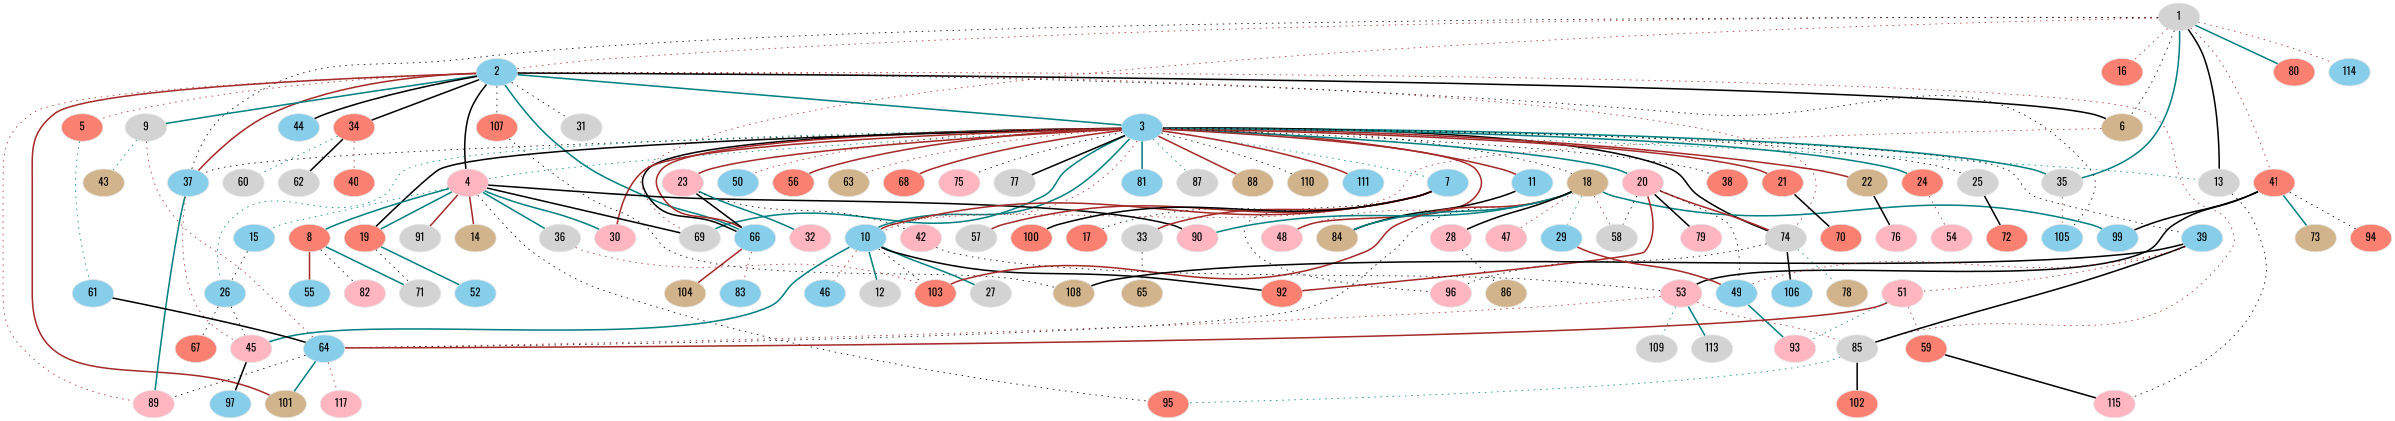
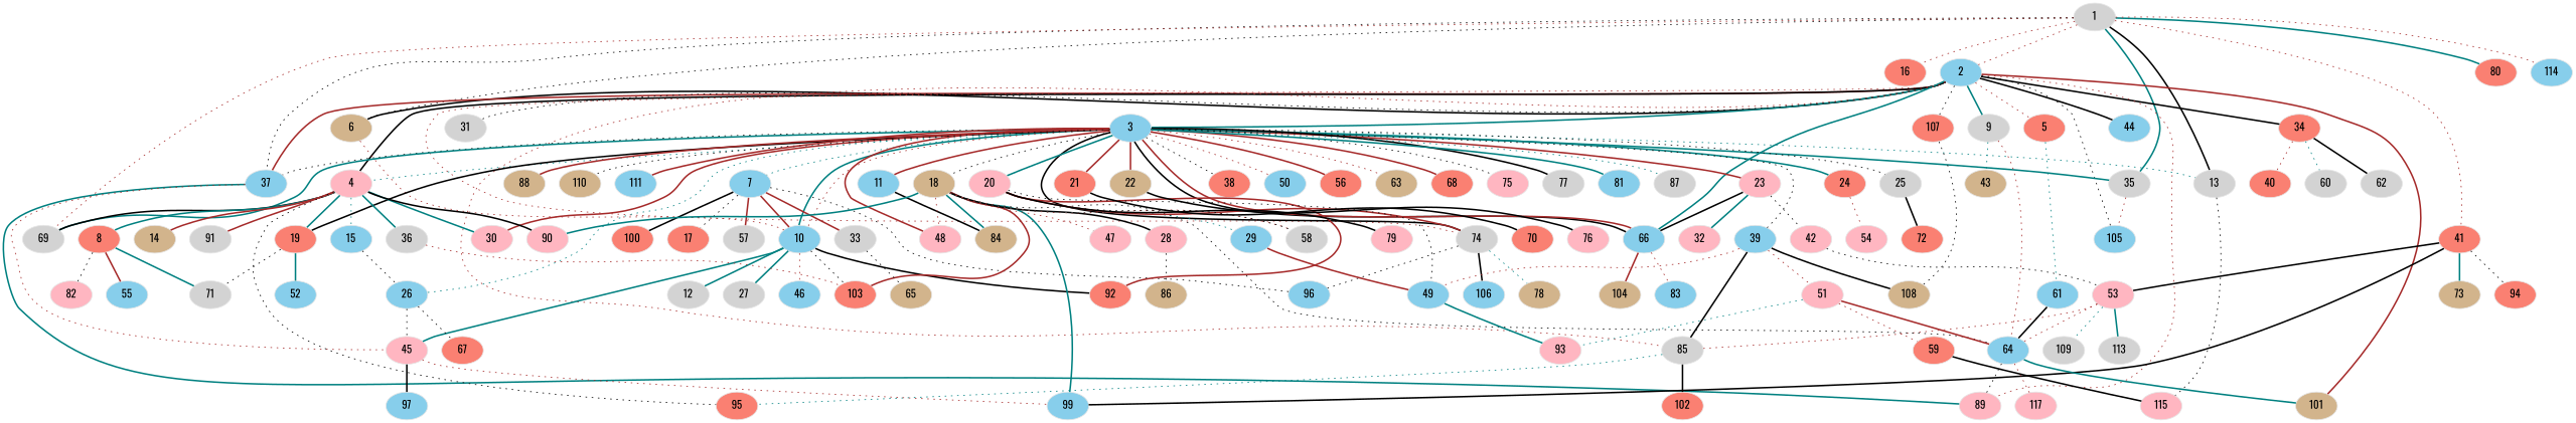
  graph {
    fontname=Oswald
    node [color=gray90 fillcolor=skyblue fontname=Oswald style=filled]
    edge [color=black fontname=Oswald style=bold]
    1 [fillcolor=lightgrey]
    2
    6 [fillcolor=tan]
    13 [fillcolor=lightgrey]
    16 [fillcolor=salmon]
    35 [fillcolor=lightgrey]
    37
    41 [fillcolor=salmon]
    69 [fillcolor=lightgrey]
    80 [fillcolor=salmon]
    114
    3
    4 [fillcolor=lightpink]
    5 [fillcolor=salmon]
    9 [fillcolor=lightgrey]
    31 [fillcolor=lightgrey]
    34 [fillcolor=salmon]
    44
    66
    74 [fillcolor=lightgrey]
    85 [fillcolor=lightgrey]
    89 [fillcolor=lightpink]
    101 [fillcolor=tan]
    105
    107 [fillcolor=salmon]
    10
    115 [fillcolor=lightpink]
    45 [fillcolor=lightpink]
    99
    53 [fillcolor=lightpink]
    73 [fillcolor=tan]
    94 [fillcolor=salmon]
    7
    11
    18 [fillcolor=tan]
    19 [fillcolor=salmon]
    20 [fillcolor=lightpink]
    21 [fillcolor=salmon]
    22 [fillcolor=tan]
    23 [fillcolor=lightpink]
    24 [fillcolor=salmon]
    25 [fillcolor=lightgrey]
    26
    30 [fillcolor=lightpink]
    38 [fillcolor=salmon]
    39
    48 [fillcolor=lightpink]
    50
    56 [fillcolor=salmon]
    63 [fillcolor=tan]
    68 [fillcolor=salmon]
    75 [fillcolor=lightpink]
    77 [fillcolor=lightgrey]
    81
    87 [fillcolor=lightgrey]
    88 [fillcolor=tan]
    110 [fillcolor=tan]
    111
    8 [fillcolor=salmon]
    14 [fillcolor=tan]
    15
    36 [fillcolor=lightgrey]
    90 [fillcolor=lightpink]
    91 [fillcolor=lightgrey]
    95 [fillcolor=salmon]
    61
    43 [fillcolor=tan]
    64
    40 [fillcolor=salmon]
    60 [fillcolor=lightgrey]
    62 [fillcolor=lightgrey]
    83
    104 [fillcolor=tan]
-   96 [fillcolor=lightpink]
+   96
    78 [fillcolor=tan]
    106
    102 [fillcolor=salmon]
    108 [fillcolor=tan]
    17 [fillcolor=salmon]
    33 [fillcolor=lightgrey]
    57 [fillcolor=lightgrey]
    100 [fillcolor=salmon]
    12 [fillcolor=lightgrey]
    27 [fillcolor=lightgrey]
    46
    92 [fillcolor=salmon]
    103 [fillcolor=salmon]
    84 [fillcolor=tan]
    28 [fillcolor=lightpink]
    29
    47 [fillcolor=lightpink]
    58 [fillcolor=lightgrey]
    71 [fillcolor=lightgrey]
    52
    49
    79 [fillcolor=lightpink]
    70 [fillcolor=salmon]
    76 [fillcolor=lightpink]
    32 [fillcolor=lightpink]
    42 [fillcolor=lightpink]
    54 [fillcolor=lightpink]
    72 [fillcolor=salmon]
    67 [fillcolor=salmon]
    51 [fillcolor=lightpink]
    55
    82 [fillcolor=lightpink]
    65 [fillcolor=tan]
    n108 [fillcolor=lightpink label=117]
    97
    86 [fillcolor=tan]
    93 [fillcolor=lightpink]
    59 [fillcolor=salmon]
    109 [fillcolor=lightgrey]
    113 [fillcolor=lightgrey]
    1 -- 2 [color=brown style=dotted]
    1 -- 6 [style=dotted]
    1 -- 13
    1 -- 16 [color=brown style=dotted]
    1 -- 35 [color=teal]
    1 -- 37 [style=dotted]
    1 -- 41 [color=brown style=dotted]
    1 -- 69 [color=brown style=dotted]
    1 -- 80 [color=teal]
    1 -- 114 [color=brown style=dotted]
    2 -- 6
    2 -- 37 [color=brown]
    2 -- 3 [color=teal]
    2 -- 4
    2 -- 5 [color=brown style=dotted]
    2 -- 9 [color=teal]
    2 -- 31 [style=dotted]
    2 -- 34
    2 -- 44
    2 -- 66 [color=teal]
    2 -- 74 [color=brown style=dotted]
    2 -- 85 [color=brown style=dotted]
    2 -- 89 [color=brown style=dotted]
    2 -- 101 [color=brown]
    2 -- 105 [style=dotted]
    2 -- 107 [style=dotted]
    6 -- 10 [color=brown style=dotted]
    13 -- 115 [style=dotted]
    35 -- 105 [color=brown style=dotted]
    37 -- 89 [color=teal]
    37 -- 45 [color=brown style=dotted]
    41 -- 99
    41 -- 53
    41 -- 73 [color=teal]
    41 -- 94 [style=dotted]
    3 -- 13 [color=teal style=dotted]
    3 -- 35 [color=teal]
    3 -- 37 [style=dotted]
    3 -- 69 [color=teal]
    3 -- 4 [color=teal style=dotted]
    3 -- 66
    3 -- 66 [color=brown]
    3 -- 74
    3 -- 10 [color=teal]
    3 -- 10 [color=brown style=dotted]
    3 -- 7 [color=teal style=dotted]
    3 -- 11 [color=brown]
    3 -- 18 [style=dotted]
    3 -- 19
    3 -- 20 [color=teal]
    3 -- 21 [color=brown]
    3 -- 22 [color=brown]
    3 -- 23 [color=brown]
    3 -- 24 [color=teal]
    3 -- 25 [style=dotted]
    3 -- 26 [color=teal style=dotted]
    3 -- 30 [color=brown]
    3 -- 38 [style=dotted]
    3 -- 39 [style=dotted]
    3 -- 48 [color=brown]
    3 -- 50 [color=brown style=dotted]
    3 -- 56 [color=brown]
    3 -- 63 [color=brown style=dotted]
    3 -- 68 [color=brown]
    3 -- 75 [style=dotted]
    3 -- 77
    3 -- 81 [color=teal]
    3 -- 87 [color=teal style=dotted]
    3 -- 88 [color=brown]
    3 -- 110 [style=dotted]
    3 -- 111 [color=brown]
    4 -- 69
    4 -- 19 [color=teal]
    4 -- 30 [color=teal]
    4 -- 8 [color=teal]
    4 -- 14 [color=brown]
    4 -- 15 [color=teal style=dotted]
    4 -- 36 [color=teal]
    4 -- 90
    4 -- 91 [color=brown]
    4 -- 95 [style=dotted]
    5 -- 61 [color=teal style=dotted]
    9 -- 43 [color=teal style=dotted]
    9 -- 64 [color=brown style=dotted]
    34 -- 40 [color=brown style=dotted]
    34 -- 60 [color=teal style=dotted]
    34 -- 62
    66 -- 83 [color=brown style=dotted]
    66 -- 104 [color=brown]
    74 -- 96 [style=dotted]
    74 -- 78 [color=teal style=dotted]
    74 -- 106
    85 -- 95 [color=teal style=dotted]
    85 -- 102
    107 -- 108 [style=dotted]
    10 -- 45 [color=teal]
    10 -- 12 [color=teal]
    10 -- 27 [color=teal]
    10 -- 46 [color=brown style=dotted]
    10 -- 92
    10 -- 103 [style=dotted]
+   45 -- 99 [color=brown style=dotted]
    45 -- 97
    53 -- 85 [color=brown style=dotted]
    53 -- 64 [color=brown style=dotted]
    53 -- 109 [color=teal style=dotted]
    53 -- 113 [color=teal]
    7 -- 10 [color=brown]
    7 -- 96 [style=dotted]
    7 -- 17 [style=dotted]
    7 -- 33 [color=brown]
    7 -- 57 [color=brown]
    7 -- 100
    11 -- 84
    18 -- 99 [color=teal]
    18 -- 48 [color=brown style=dotted]
    18 -- 90 [color=teal]
    18 -- 64 [style=dotted]
    18 -- 103 [color=brown]
    18 -- 84 [color=teal]
    18 -- 28
    18 -- 29 [color=teal style=dotted]
    18 -- 47 [color=brown style=dotted]
    18 -- 58 [color=brown style=dotted]
    19 -- 71 [style=dotted]
    19 -- 52 [color=teal]
    20 -- 74 [color=brown]
    20 -- 92 [color=brown]
    20 -- 58 [style=dotted]
    20 -- 49 [style=dotted]
    20 -- 79
    21 -- 70
    22 -- 76
    23 -- 66
    23 -- 32 [color=teal]
    23 -- 42 [style=dotted]
    24 -- 54 [color=brown style=dotted]
    25 -- 72
    26 -- 45 [style=dotted]
    26 -- 67 [style=dotted]
    39 -- 85
    39 -- 108
    39 -- 49 [color=brown style=dotted]
    39 -- 51 [color=brown style=dotted]
    8 -- 71 [color=teal]
    8 -- 55 [color=brown]
    8 -- 82 [style=dotted]
    15 -- 26 [style=dotted]
    36 -- 103 [color=brown style=dotted]
    61 -- 64
    64 -- 89 [style=dotted]
    64 -- 101 [color=teal]
    64 -- n108 [color=brown style=dotted]
    33 -- 65 [style=dotted]
    28 -- 86 [style=dotted]
    29 -- 49 [color=brown]
    49 -- 93 [color=teal]
    42 -- 53 [style=dotted]
    51 -- 64 [color=brown]
    51 -- 93 [color=teal style=dotted]
    51 -- 59 [color=brown style=dotted]
    59 -- 115
  }
